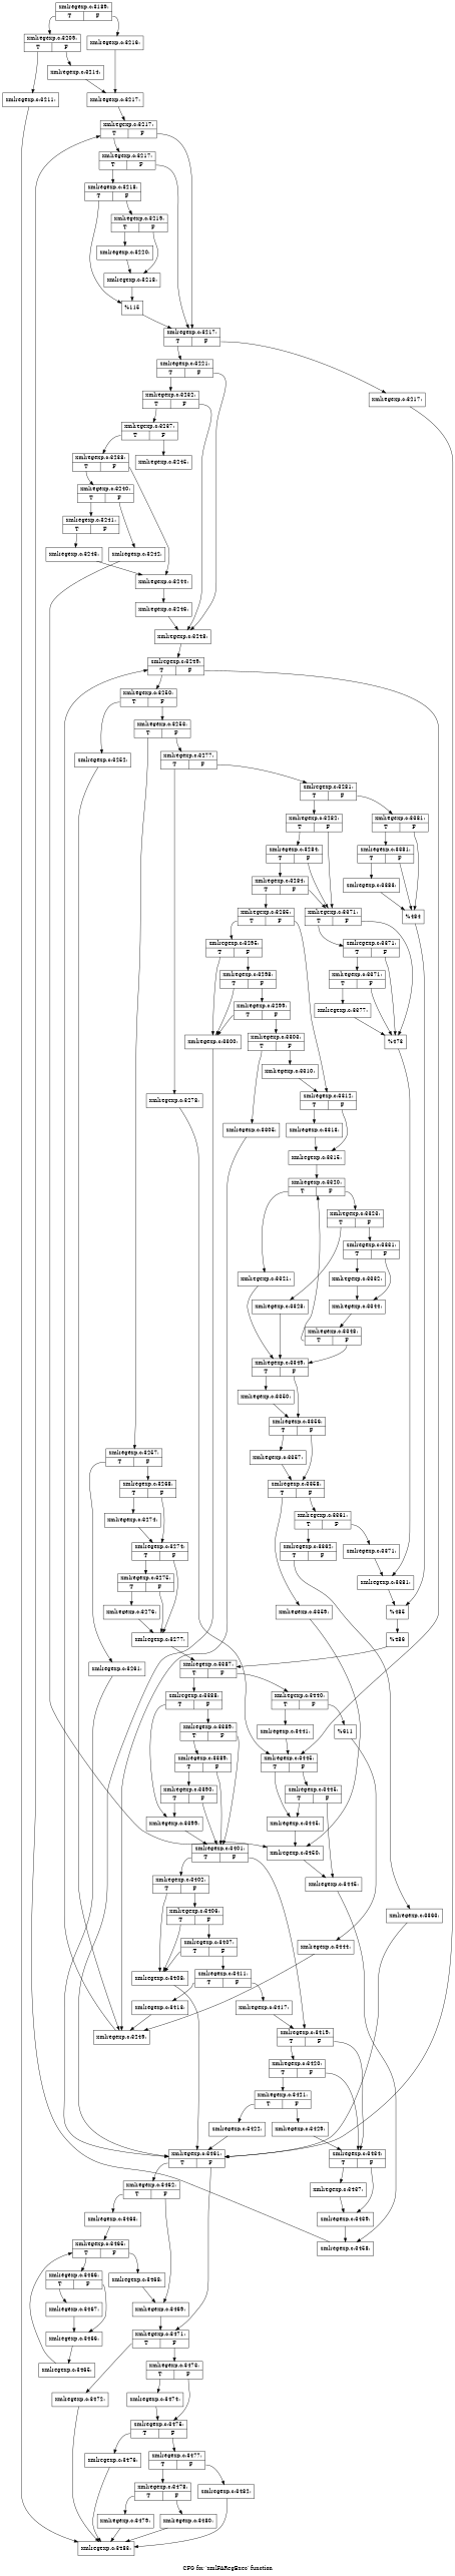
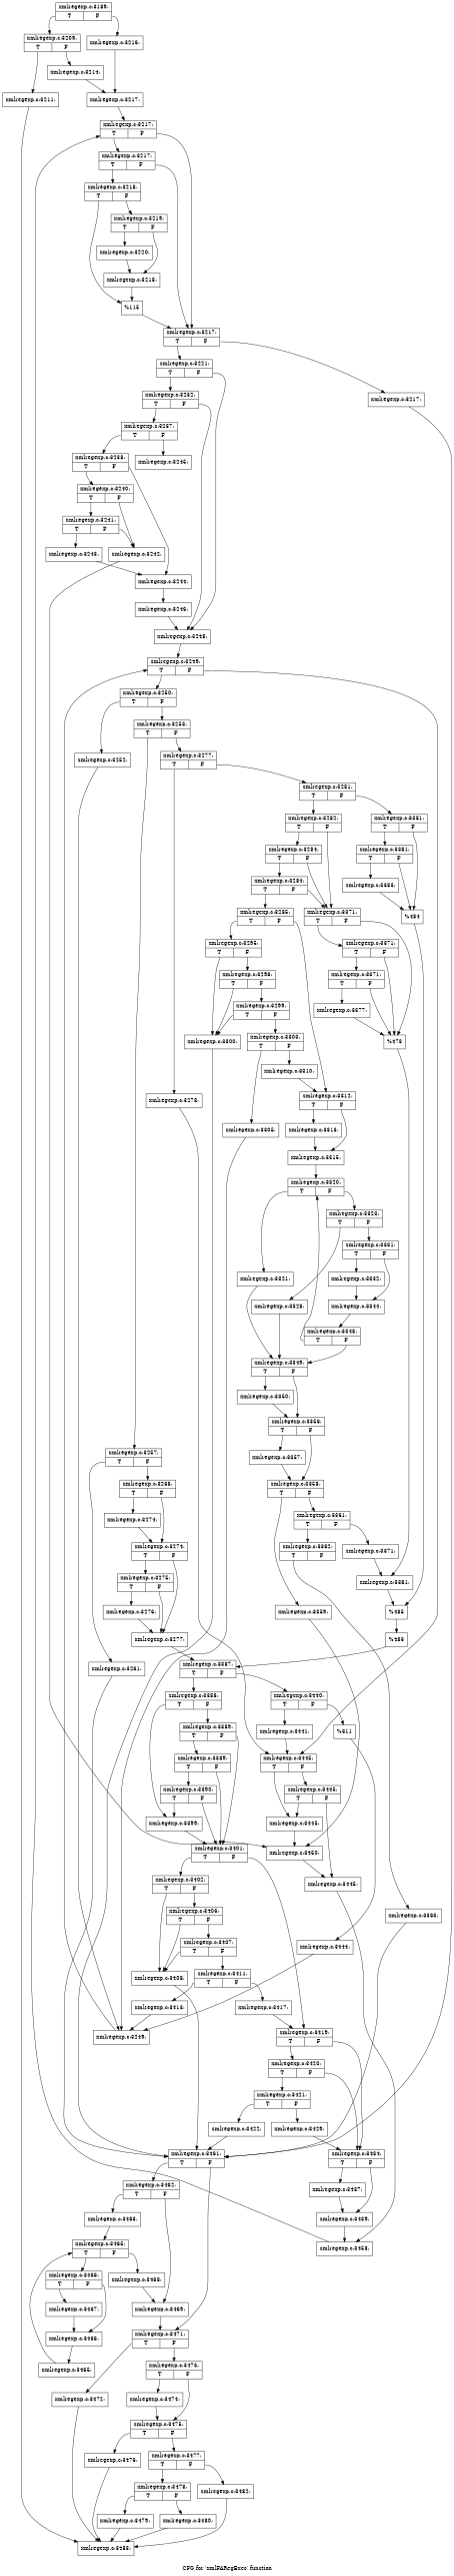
  digraph {
    label="CFG for 'xmlFARegExec' function"
    node [shape=record]
    edge [tailport=s0]
    n1 [label="{xmlregexp.c:3189:|{<s0>T|<s1>F}}"]
    n2 [label="{xmlregexp.c:3209:|{<s0>T|<s1>F}}"]
    n3 [label="{xmlregexp.c:3216:}"]
    n4 [label="{xmlregexp.c:3211:}"]
    n5 [label="{xmlregexp.c:3214:}"]
    n6 [label="{xmlregexp.c:3217:}"]
    n7 [label="{xmlregexp.c:3483:}"]
    n8 [label="{xmlregexp.c:3217:|{<s0>T|<s1>F}}"]
    n9 [label="{xmlregexp.c:3217:|{<s0>T|<s1>F}}"]
    n10 [label="{xmlregexp.c:3217:|{<s0>T|<s1>F}}"]
    n11 [label="{xmlregexp.c:3218:|{<s0>T|<s1>F}}"]
    n12 [label="{xmlregexp.c:3221:|{<s0>T|<s1>F}}"]
    n13 [label="{xmlregexp.c:3217:}"]
    n14 [label="{%115}"]
    n15 [label="{xmlregexp.c:3219:|{<s0>T|<s1>F}}"]
    n16 [label="{xmlregexp.c:3232:|{<s0>T|<s1>F}}"]
    n17 [label="{xmlregexp.c:3248:}"]
    n18 [label="{xmlregexp.c:3461:|{<s0>T|<s1>F}}"]
    n19 [label="{xmlregexp.c:3220:}"]
    n20 [label="{xmlregexp.c:3218:}"]
    n21 [label="{xmlregexp.c:3237:|{<s0>T|<s1>F}}"]
    n22 [label="{xmlregexp.c:3249:|{<s0>T|<s1>F}}"]
    n23 [label="{xmlregexp.c:3462:|{<s0>T|<s1>F}}"]
    n24 [label="{xmlregexp.c:3471:|{<s0>T|<s1>F}}"]
    n25 [label="{xmlregexp.c:3238:|{<s0>T|<s1>F}}"]
    n26 [label="{xmlregexp.c:3245:}"]
    n27 [label="{xmlregexp.c:3250:|{<s0>T|<s1>F}}"]
    n28 [label="{xmlregexp.c:3445:|{<s0>T|<s1>F}}"]
    n29 [label="{xmlregexp.c:3240:|{<s0>T|<s1>F}}"]
    n30 [label="{xmlregexp.c:3244:}"]
    n31 [label="{xmlregexp.c:3241:|{<s0>T|<s1>F}}"]
    n32 [label="{xmlregexp.c:3242:}"]
    n33 [label="{xmlregexp.c:3246:}"]
    n34 [label="{xmlregexp.c:3450:}"]
    n35 [label="{xmlregexp.c:3445:}"]
    n36 [label="{xmlregexp.c:3243:}"]
    n37 [label="{xmlregexp.c:3458:}"]
    n38 [label="{xmlregexp.c:3252:}"]
    n39 [label="{xmlregexp.c:3253:|{<s0>T|<s1>F}}"]
    n40 [label="{xmlregexp.c:3445:}"]
    n41 [label="{xmlregexp.c:3445:|{<s0>T|<s1>F}}"]
    n42 [label="{xmlregexp.c:3249:}"]
    n43 [label="{xmlregexp.c:3257:|{<s0>T|<s1>F}}"]
    n44 [label="{xmlregexp.c:3277:|{<s0>T|<s1>F}}"]
    n45 [label="{xmlregexp.c:3261:}"]
    n46 [label="{xmlregexp.c:3268:|{<s0>T|<s1>F}}"]
    n47 [label="{xmlregexp.c:3278:}"]
    n48 [label="{xmlregexp.c:3281:|{<s0>T|<s1>F}}"]
    n49 [label="{xmlregexp.c:3274:}"]
    n50 [label="{xmlregexp.c:3274:|{<s0>T|<s1>F}}"]
    n51 [label="{xmlregexp.c:3282:|{<s0>T|<s1>F}}"]
    n52 [label="{xmlregexp.c:3381:|{<s0>T|<s1>F}}"]
    n53 [label="{xmlregexp.c:3275:|{<s0>T|<s1>F}}"]
    n54 [label="{xmlregexp.c:3277:}"]
    n55 [label="{xmlregexp.c:3463:}"]
    n56 [label="{xmlregexp.c:3469:}"]
    n57 [label="{xmlregexp.c:3472:}"]
    n58 [label="{xmlregexp.c:3473:|{<s0>T|<s1>F}}"]
    n59 [label="{xmlregexp.c:3276:}"]
    n60 [label="{xmlregexp.c:3387:|{<s0>T|<s1>F}}"]
    n61 [label="{xmlregexp.c:3388:|{<s0>T|<s1>F}}"]
    n62 [label="{xmlregexp.c:3440:|{<s0>T|<s1>F}}"]
    n63 [label="{xmlregexp.c:3399:}"]
    n64 [label="{xmlregexp.c:3389:|{<s0>T|<s1>F}}"]
    n65 [label="{xmlregexp.c:3441:}"]
    n66 [label="{%611}"]
    n67 [label="{xmlregexp.c:3284:|{<s0>T|<s1>F}}"]
    n68 [label="{xmlregexp.c:3371:|{<s0>T|<s1>F}}"]
    n69 [label="{xmlregexp.c:3381:|{<s0>T|<s1>F}}"]
    n70 [label="{%484}"]
    n71 [label="{xmlregexp.c:3284:|{<s0>T|<s1>F}}"]
    n72 [label="{xmlregexp.c:3371:|{<s0>T|<s1>F}}"]
    n73 [label="{%473}"]
    n74 [label="{xmlregexp.c:3383:}"]
    n75 [label="{%485}"]
    n76 [label="{xmlregexp.c:3285:|{<s0>T|<s1>F}}"]
    n77 [label="{xmlregexp.c:3371:|{<s0>T|<s1>F}}"]
    n78 [label="{xmlregexp.c:3381:}"]
    n79 [label="{xmlregexp.c:3295:|{<s0>T|<s1>F}}"]
    n80 [label="{xmlregexp.c:3312:|{<s0>T|<s1>F}}"]
    n81 [label="{xmlregexp.c:3300:}"]
    n82 [label="{xmlregexp.c:3298:|{<s0>T|<s1>F}}"]
    n83 [label="{xmlregexp.c:3313:}"]
    n84 [label="{xmlregexp.c:3315:}"]
    n85 [label="{xmlregexp.c:3299:|{<s0>T|<s1>F}}"]
    n86 [label="{xmlregexp.c:3320:|{<s0>T|<s1>F}}"]
    n87 [label="{xmlregexp.c:3303:|{<s0>T|<s1>F}}"]
    n88 [label="{xmlregexp.c:3305:}"]
    n89 [label="{xmlregexp.c:3310:}"]
    n90 [label="{xmlregexp.c:3321:}"]
    n91 [label="{xmlregexp.c:3323:|{<s0>T|<s1>F}}"]
    n92 [label="{xmlregexp.c:3349:|{<s0>T|<s1>F}}"]
    n93 [label="{xmlregexp.c:3328:}"]
    n94 [label="{xmlregexp.c:3331:|{<s0>T|<s1>F}}"]
    n95 [label="{xmlregexp.c:3350:}"]
    n96 [label="{xmlregexp.c:3356:|{<s0>T|<s1>F}}"]
    n97 [label="{xmlregexp.c:3332:}"]
    n98 [label="{xmlregexp.c:3344:}"]
    n99 [label="{xmlregexp.c:3357:}"]
    n100 [label="{xmlregexp.c:3358:|{<s0>T|<s1>F}}"]
    n101 [label="{xmlregexp.c:3348:|{<s0>T|<s1>F}}"]
    n102 [label="{xmlregexp.c:3359:}"]
    n103 [label="{xmlregexp.c:3361:|{<s0>T|<s1>F}}"]
    n104 [label="{xmlregexp.c:3362:|{<s0>T|<s1>F}}"]
    n105 [label="{xmlregexp.c:3371:}"]
    n106 [label="{xmlregexp.c:3363:}"]
    n107 [label="{%486}"]
    n108 [label="{xmlregexp.c:3377:}"]
    n109 [label="{xmlregexp.c:3401:|{<s0>T|<s1>F}}"]
    n110 [label="{xmlregexp.c:3389:|{<s0>T|<s1>F}}"]
    n111 [label="{xmlregexp.c:3444:}"]
    n112 [label="{xmlregexp.c:3402:|{<s0>T|<s1>F}}"]
    n113 [label="{xmlregexp.c:3419:|{<s0>T|<s1>F}}"]
    n114 [label="{xmlregexp.c:3390:|{<s0>T|<s1>F}}"]
    n115 [label="{xmlregexp.c:3408:}"]
    n116 [label="{xmlregexp.c:3406:|{<s0>T|<s1>F}}"]
    n117 [label="{xmlregexp.c:3420:|{<s0>T|<s1>F}}"]
    n118 [label="{xmlregexp.c:3434:|{<s0>T|<s1>F}}"]
    n119 [label="{xmlregexp.c:3407:|{<s0>T|<s1>F}}"]
    n120 [label="{xmlregexp.c:3421:|{<s0>T|<s1>F}}"]
    n121 [label="{xmlregexp.c:3437:}"]
    n122 [label="{xmlregexp.c:3439:}"]
    n123 [label="{xmlregexp.c:3411:|{<s0>T|<s1>F}}"]
    n124 [label="{xmlregexp.c:3413:}"]
    n125 [label="{xmlregexp.c:3417:}"]
    n126 [label="{xmlregexp.c:3422:}"]
    n127 [label="{xmlregexp.c:3429:}"]
    n128 [label="{xmlregexp.c:3465:|{<s0>T|<s1>F}}"]
    n129 [label="{xmlregexp.c:3474:}"]
    n130 [label="{xmlregexp.c:3475:|{<s0>T|<s1>F}}"]
    n131 [label="{xmlregexp.c:3466:|{<s0>T|<s1>F}}"]
    n132 [label="{xmlregexp.c:3468:}"]
    n133 [label="{xmlregexp.c:3467:}"]
    n134 [label="{xmlregexp.c:3466:}"]
    n135 [label="{xmlregexp.c:3465:}"]
    n136 [label="{xmlregexp.c:3476:}"]
    n137 [label="{xmlregexp.c:3477:|{<s0>T|<s1>F}}"]
    n138 [label="{xmlregexp.c:3478:|{<s0>T|<s1>F}}"]
    n139 [label="{xmlregexp.c:3482:}"]
    n140 [label="{xmlregexp.c:3479:}"]
    n141 [label="{xmlregexp.c:3480:}"]
    n1 -> n2
    n1 -> n3 [tailport=s1]
    n2 -> n4
    n2 -> n5 [tailport=s1]
    n3 -> n6
    n4 -> n7
    n5 -> n6
    n6 -> n8
    n8 -> n9
    n8 -> n10 [tailport=s1]
    n9 -> n10 [tailport=s1]
    n9 -> n11
    n10 -> n12
    n10 -> n13 [tailport=s1]
    n11 -> n14
    n11 -> n15 [tailport=s1]
    n12 -> n16
    n12 -> n17 [tailport=s1]
    n13 -> n18
    n14 -> n10
    n15 -> n19
    n15 -> n20 [tailport=s1]
    n16 -> n17 [tailport=s1]
    n16 -> n21
    n17 -> n22
    n18 -> n23
    n18 -> n24 [tailport=s1]
    n19 -> n20
    n20 -> n14
    n21 -> n25
    n21 -> n26 [tailport=s1]
    n22 -> n27
    n22 -> n28 [tailport=s1]
    n23 -> n55
    n23 -> n56 [tailport=s1]
    n24 -> n57
    n24 -> n58 [tailport=s1]
    n25 -> n29
    n25 -> n30 [tailport=s1]
    n27 -> n38
    n27 -> n39 [tailport=s1]
    n28 -> n40
    n28 -> n41 [tailport=s1]
    n29 -> n31
    n29 -> n32 [tailport=s1]
    n30 -> n33
+   n31 -> n32 [tailport=s1]
    n31 -> n36
    n32 -> n34
    n33 -> n17
    n34 -> n35
    n35 -> n37
    n36 -> n30
    n37 -> n8
    n38 -> n42
    n39 -> n43
    n39 -> n44 [tailport=s1]
    n40 -> n34
    n41 -> n35 [tailport=s1]
    n41 -> n40
    n42 -> n22
    n43 -> n45
    n43 -> n46 [tailport=s1]
    n44 -> n47
    n44 -> n48 [tailport=s1]
    n45 -> n18
    n46 -> n49
    n46 -> n50 [tailport=s1]
    n47 -> n28
    n48 -> n51
    n48 -> n52 [tailport=s1]
    n49 -> n50
    n50 -> n53
    n50 -> n54 [tailport=s1]
    n51 -> n67
    n51 -> n68 [tailport=s1]
    n52 -> n69
    n52 -> n70 [tailport=s1]
    n53 -> n54 [tailport=s1]
    n53 -> n59
    n54 -> n60
    n55 -> n128
    n56 -> n24
    n57 -> n7
    n58 -> n129
    n58 -> n130 [tailport=s1]
    n59 -> n54
    n60 -> n61
    n60 -> n62 [tailport=s1]
    n61 -> n63
    n61 -> n64 [tailport=s1]
    n62 -> n65
    n62 -> n66 [tailport=s1]
    n63 -> n109
    n64 -> n109 [tailport=s1]
    n64 -> n110
    n65 -> n28
    n66 -> n111
    n67 -> n68 [tailport=s1]
    n67 -> n71
    n68 -> n72
    n68 -> n73 [tailport=s1]
    n69 -> n70 [tailport=s1]
    n69 -> n74
    n70 -> n75
    n71 -> n68 [tailport=s1]
    n71 -> n76
    n72 -> n73 [tailport=s1]
    n72 -> n77
    n73 -> n78
    n74 -> n70
    n75 -> n107
    n76 -> n79
    n76 -> n80 [tailport=s1]
    n77 -> n73 [tailport=s1]
    n77 -> n108
    n78 -> n75
    n79 -> n81
    n79 -> n82 [tailport=s1]
    n80 -> n83
    n80 -> n84 [tailport=s1]
    n81 -> n18
    n82 -> n81
    n82 -> n85 [tailport=s1]
    n83 -> n84
    n84 -> n86
    n85 -> n81
    n85 -> n87 [tailport=s1]
    n86 -> n90
    n86 -> n91 [tailport=s1]
    n87 -> n88
    n87 -> n89 [tailport=s1]
    n88 -> n42
    n89 -> n80
    n90 -> n92
    n91 -> n93
    n91 -> n94 [tailport=s1]
    n92 -> n95
    n92 -> n96 [tailport=s1]
    n93 -> n92
    n94 -> n97
    n94 -> n98 [tailport=s1]
    n95 -> n96
    n96 -> n99
    n96 -> n100 [tailport=s1]
    n97 -> n98
    n98 -> n101
    n99 -> n100
    n100 -> n102
    n100 -> n103 [tailport=s1]
    n101 -> n86
    n101 -> n92 [tailport=s1]
    n102 -> n34
    n103 -> n104
    n103 -> n105 [tailport=s1]
    n104 -> n106
    n105 -> n78
    n106 -> n18
    n107 -> n60
    n108 -> n73
    n109 -> n112
    n109 -> n113 [tailport=s1]
    n110 -> n109 [tailport=s1]
    n110 -> n114
    n111 -> n42
    n112 -> n115
    n112 -> n116 [tailport=s1]
    n113 -> n117
    n113 -> n118 [tailport=s1]
    n114 -> n63
    n114 -> n109 [tailport=s1]
    n115 -> n18
    n116 -> n115
    n116 -> n119 [tailport=s1]
    n117 -> n118 [tailport=s1]
    n117 -> n120
    n118 -> n121
    n118 -> n122 [tailport=s1]
    n119 -> n115
    n119 -> n123 [tailport=s1]
    n120 -> n126
    n120 -> n127 [tailport=s1]
    n121 -> n122
    n122 -> n37
    n123 -> n124
    n123 -> n125 [tailport=s1]
    n124 -> n42
    n125 -> n113
    n126 -> n18
    n127 -> n118
    n128 -> n131
    n128 -> n132 [tailport=s1]
    n129 -> n130
    n130 -> n136
    n130 -> n137 [tailport=s1]
    n131 -> n133
    n131 -> n134 [tailport=s1]
    n132 -> n56
    n133 -> n134
    n134 -> n135
    n135 -> n128
    n136 -> n7
    n137 -> n138
    n137 -> n139 [tailport=s1]
    n138 -> n140
    n138 -> n141 [tailport=s1]
    n139 -> n7
    n140 -> n7
    n141 -> n7
  }
